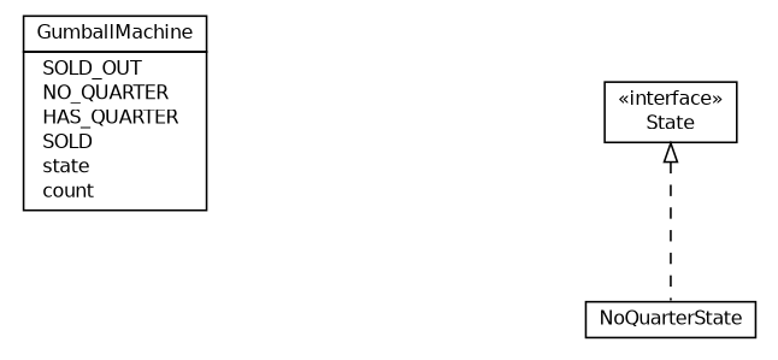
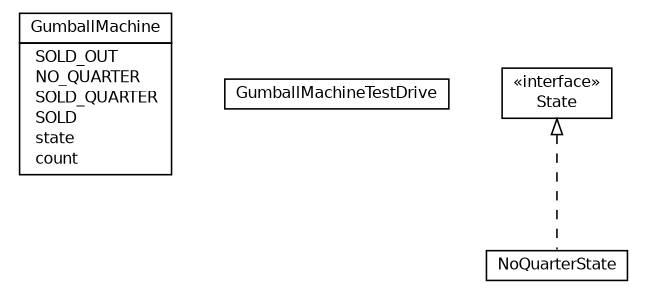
  digraph {
    nodesep=0.25
    ranksep=0.5
    node [fontcolor=black fontname=Helvetica fontsize=10.0 shape=plaintext]
-   n1 [label=<<table title="state.GumballMachine" border="0" cellborder="1" cellspacing="0" cellpadding="2" port="p"> 		<tr><td><table border="0" cellspacing="0" cellpadding="1"> <tr><td align="center" balign="center"> GumballMachine </td></tr> 		</table></td></tr> 		<tr><td><table border="0" cellspacing="0" cellpadding="1"> <tr><td align="left" balign="left">  SOLD_OUT </td></tr> <tr><td align="left" balign="left">  NO_QUARTER </td></tr> <tr><td align="left" balign="left">  HAS_QUARTER </td></tr> <tr><td align="left" balign="left">  SOLD </td></tr> <tr><td align="left" balign="left">  state </td></tr> <tr><td align="left" balign="left">  count </td></tr> 		</table></td></tr> 		</table>>]
+   n1 [label=<<table title="state.GumballMachine" border="0" cellborder="1" cellspacing="0" cellpadding="2" port="p"> 		<tr><td><table border="0" cellspacing="0" cellpadding="1"> <tr><td align="center" balign="center"> GumballMachine </td></tr> 		</table></td></tr> 		<tr><td><table border="0" cellspacing="0" cellpadding="1"> <tr><td align="left" balign="left">  SOLD_OUT </td></tr> <tr><td align="left" balign="left">  NO_QUARTER </td></tr> <tr><td align="left" balign="left">  SOLD_QUARTER </td></tr> <tr><td align="left" balign="left">  SOLD </td></tr> <tr><td align="left" balign="left">  state </td></tr> <tr><td align="left" balign="left">  count </td></tr> 		</table></td></tr> 		</table>>]
+   n2 [label=<<table title="state.GumballMachineTestDrive" border="0" cellborder="1" cellspacing="0" cellpadding="2" port="p"> 		<tr><td><table border="0" cellspacing="0" cellpadding="1"> <tr><td align="center" balign="center"> GumballMachineTestDrive </td></tr> 		</table></td></tr> 		</table>>]
    n3 [label=<<table title="state.NoQuarterState" border="0" cellborder="1" cellspacing="0" cellpadding="2" port="p"> 		<tr><td><table border="0" cellspacing="0" cellpadding="1"> <tr><td align="center" balign="center"> NoQuarterState </td></tr> 		</table></td></tr> 		</table>>]
    n4 [label=<<table title="state.State" border="0" cellborder="1" cellspacing="0" cellpadding="2" port="p"> 		<tr><td><table border="0" cellspacing="0" cellpadding="1"> <tr><td align="center" balign="center"> &#171;interface&#187; </td></tr> <tr><td align="center" balign="center"> State </td></tr> 		</table></td></tr> 		</table>>]
    n4 -> n3 [arrowtail=empty dir=back fontname=Helvetica fontsize=10 headport=p labelfontname=Helvetica labelfontsize=10 style=dashed tailport=p]
  }
